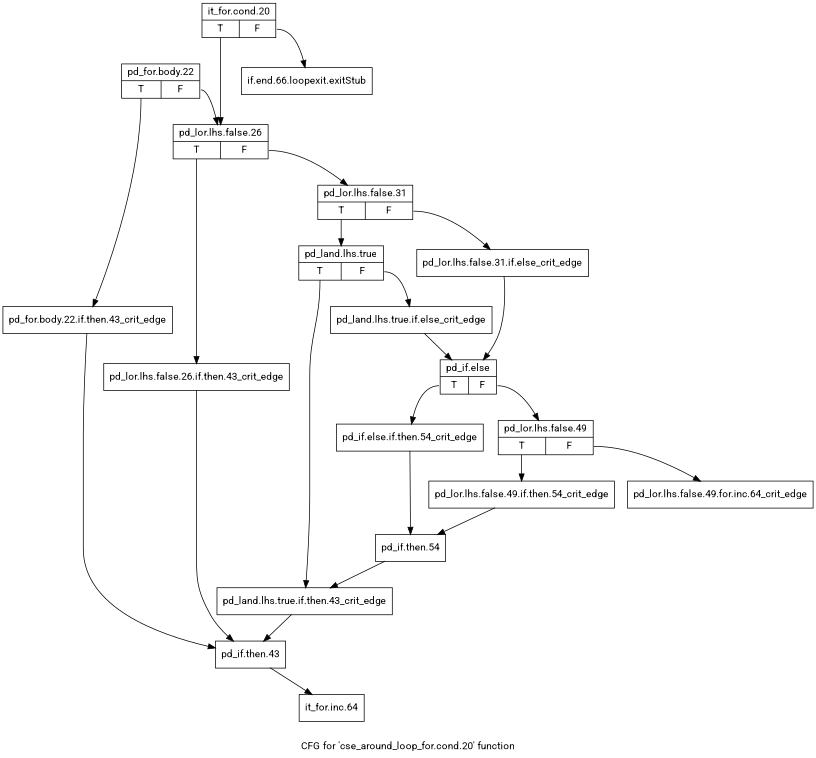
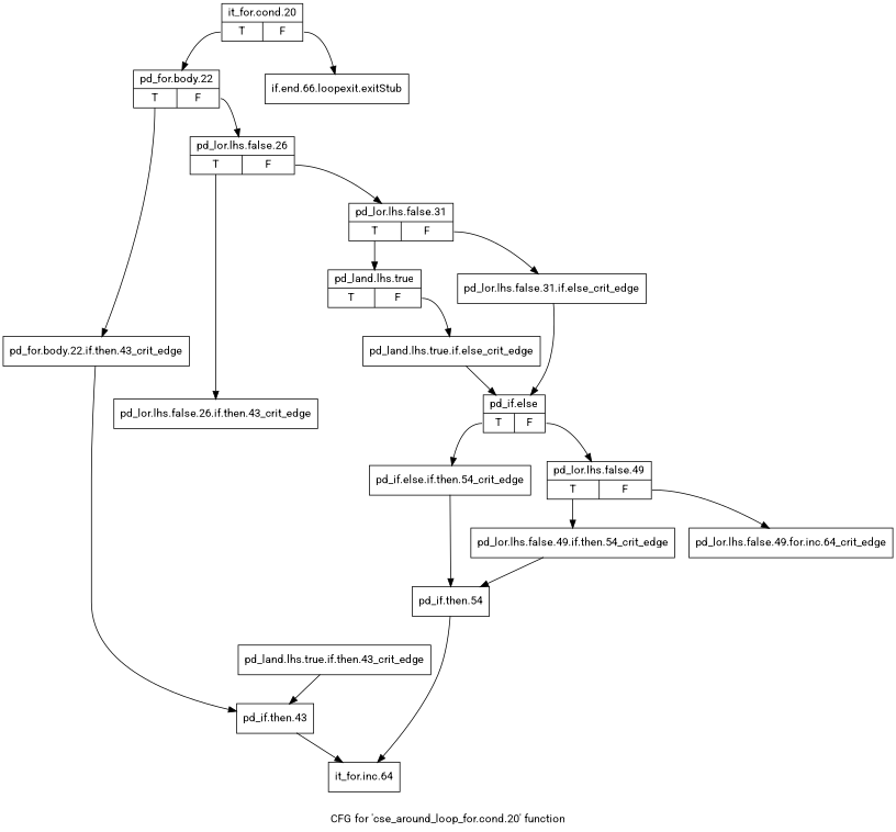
  digraph {
    fontname=Roboto
    label="CFG for 'cse_around_loop_for.cond.20' function"
    node [fontname=Roboto shape=record]
    edge [fontname=Roboto]
    n1 [label="{it_for.cond.20|{<s0>T|<s1>F}}"]
    n2 [label="{if.end.66.loopexit.exitStub}"]
    n3 [label="{pd_for.body.22|{<s0>T|<s1>F}}"]
    n4 [label="{pd_for.body.22.if.then.43_crit_edge}"]
    n5 [label="{pd_lor.lhs.false.26|{<s0>T|<s1>F}}"]
    n6 [label="{pd_if.then.43}"]
    n7 [label="{pd_lor.lhs.false.26.if.then.43_crit_edge}"]
    n8 [label="{pd_lor.lhs.false.31|{<s0>T|<s1>F}}"]
    n9 [label="{it_for.inc.64}"]
    n10 [label="{pd_land.lhs.true|{<s0>T|<s1>F}}"]
    n11 [label="{pd_lor.lhs.false.31.if.else_crit_edge}"]
    n12 [label="{pd_land.lhs.true.if.then.43_crit_edge}"]
    n13 [label="{pd_land.lhs.true.if.else_crit_edge}"]
    n14 [label="{pd_if.else|{<s0>T|<s1>F}}"]
    n15 [label="{pd_if.else.if.then.54_crit_edge}"]
    n16 [label="{pd_lor.lhs.false.49|{<s0>T|<s1>F}}"]
    n17 [label="{pd_if.then.54}"]
    n18 [label="{pd_lor.lhs.false.49.if.then.54_crit_edge}"]
    n19 [label="{pd_lor.lhs.false.49.for.inc.64_crit_edge}"]
    n1 -> n2 [tailport=s1]
-   n1 -> n5 [tailport=s0]
+   n1 -> n3 [tailport=s0]
    n3 -> n4 [tailport=s0]
    n3 -> n5 [tailport=s1]
    n4 -> n6
    n5 -> n7 [tailport=s0]
    n5 -> n8 [tailport=s1]
    n6 -> n9
-   n7 -> n6
    n8 -> n10 [tailport=s0]
    n8 -> n11 [tailport=s1]
-   n10 -> n12 [tailport=s0]
    n10 -> n13 [tailport=s1]
    n11 -> n14
    n12 -> n6
    n13 -> n14
    n14 -> n15 [tailport=s0]
    n14 -> n16 [tailport=s1]
    n15 -> n17
    n16 -> n18 [tailport=s0]
    n16 -> n19 [tailport=s1]
-   n17 -> n12
+   n17 -> n9
    n18 -> n17
  }
